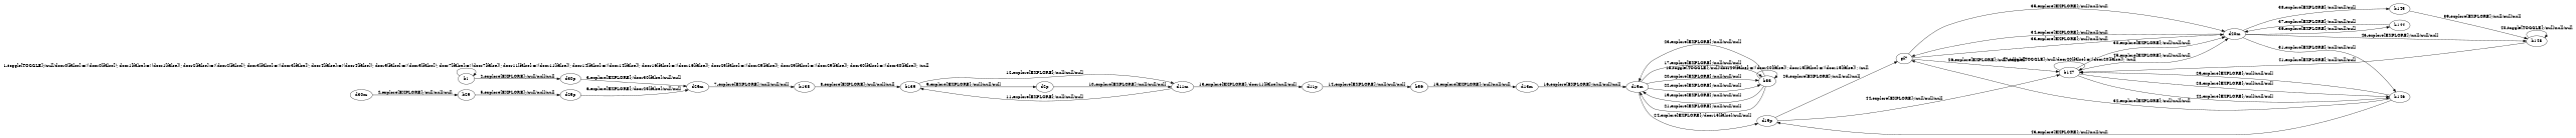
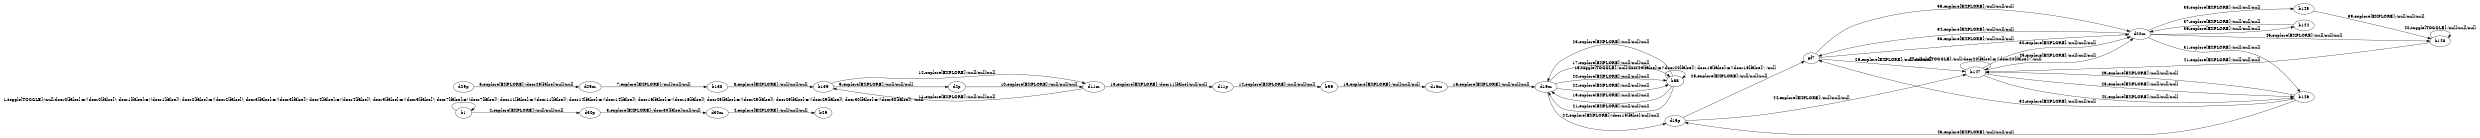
  digraph {
    rankdir=LR
    b1
    d30p
    d30m
    b29
    d25p
    d25m
    b138
    b139
    n9 [label=d2p]
    d11m
    d11p
    b56
    d13m
    d15m
    b55
    d15p
    gf7
    b147
    d20m
    b146
    b144
    b145
    b148
    b1 -> b1 [label="1-toggle[TOGGLE];/null/door0[false]:=!(door0[false]); door1[false]:=!(door1[false]); door2[false]:=!(door2[false]); door3[false]:=!(door3[false]); door4[false]:=!(door4[false]); door5[false]:=!(door5[false]); door7[false]:=!(door7[false]); door11[false]:=!(door11[false]); door14[false]:=!(door14[false]); door16[false]:=!(door16[false]); door25[false]:=!(door25[false]); door29[false]:=!(door29[false]); door30[false]:=!(door30[false]); /null"]
    b1 -> d30p [label="2-explore[EXPLORE];/null/null/null"]
-   d30p -> d25m [label="3-explore[EXPLORE];/door30[false]/null/null"]
+   d30p -> d30m [label="3-explore[EXPLORE];/door30[false]/null/null"]
    d30m -> b29 [label="4-explore[EXPLORE];/null/null/null"]
-   b29 -> d25p [label="5-explore[EXPLORE];/null/null/null"]
    d25p -> d25m [label="6-explore[EXPLORE];/door25[false]/null/null"]
    d25m -> b138 [label="7-explore[EXPLORE];/null/null/null"]
    b138 -> b139 [label="8-explore[EXPLORE];/null/null/null"]
    b139 -> n9 [label="9-explore[EXPLORE];/null/null/null"]
    b139 -> d11m [label="12-explore[EXPLORE];/null/null/null"]
    n9 -> d11m [label="10-explore[EXPLORE];/null/null/null"]
    d11m -> b139 [label="11-explore[EXPLORE];/null/null/null"]
    d11m -> d11p [label="13-explore[EXPLORE];/door11[false]/null/null"]
    d11p -> b56 [label="14-explore[EXPLORE];/null/null/null"]
    b56 -> d13m [label="15-explore[EXPLORE];/null/null/null"]
    d13m -> d15m [label="16-explore[EXPLORE];/null/null/null"]
    d15m -> b55 [label="17-explore[EXPLORE];/null/null/null"]
    d15m -> b55 [label="20-explore[EXPLORE];/null/null/null"]
    d15m -> b55 [label="22-explore[EXPLORE];/null/null/null"]
    d15m -> d15p [label="24-explore[EXPLORE];/door15[false]/null/null"]
    b55 -> d15m [label="19-explore[EXPLORE];/null/null/null"]
    b55 -> d15m [label="21-explore[EXPLORE];/null/null/null"]
    b55 -> d15m [label="23-explore[EXPLORE];/null/null/null"]
    b55 -> b55 [label="18-toggle[TOGGLE];/null/door20[false]:=!(door20[false]); door15[false]:=!(door15[false]); /null"]
    d15p -> gf7 [label="25-explore[EXPLORE];/null/null/null"]
    d15p -> b147 [label="44-explore[EXPLORE];/null/null/null"]
    gf7 -> b147 [label="26-explore[EXPLORE];/null/null/null"]
    gf7 -> d20m [label="33-explore[EXPLORE];/null/null/null"]
    gf7 -> d20m [label="35-explore[EXPLORE];/null/null/null"]
    b147 -> b147 [label="27-toggle[TOGGLE];/null/door20[false]:=!(door20[false]); /null"]
    b147 -> d20m [label="30-explore[EXPLORE];/null/null/null"]
    b147 -> d20m [label="45-explore[EXPLORE];/null/null/null"]
    b147 -> b146 [label="28-explore[EXPLORE];/null/null/null"]
    b147 -> b146 [label="42-explore[EXPLORE];/null/null/null"]
    d20m -> gf7 [label="34-explore[EXPLORE];/null/null/null"]
    d20m -> b146 [label="31-explore[EXPLORE];/null/null/null"]
    d20m -> b144 [label="36-explore[EXPLORE];/null/null/null"]
    d20m -> b145 [label="38-explore[EXPLORE];/null/null/null"]
    d20m -> b148 [label="46-explore[EXPLORE];/null/null/null"]
    b146 -> d15p [label="43-explore[EXPLORE];/null/null/null"]
    b146 -> gf7 [label="32-explore[EXPLORE];/null/null/null"]
    b146 -> b147 [label="29-explore[EXPLORE];/null/null/null"]
    b144 -> d20m [label="37-explore[EXPLORE];/null/null/null"]
    b145 -> b148 [label="39-explore[EXPLORE];/null/null/null"]
    b148 -> b147 [label="41-explore[EXPLORE];/null/null/null"]
    b148 -> b148 [label="40-toggle[TOGGLE];/null/null/null"]
  }
